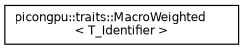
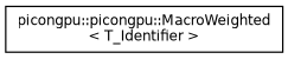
  digraph {
    rankdir=LR
-   n1 [color=black fillcolor=white fontname=Helvetica fontsize=10 height=0.2 label="picongpu::traits::MacroWeighted\l\< T_Identifier \>" shape=record style=filled width=0.4]
+   n1 [color=black fillcolor=white fontname=Helvetica fontsize=10 height=0.2 label="picongpu::picongpu::MacroWeighted\l\< T_Identifier \>" shape=record style=filled width=0.4]
  }
